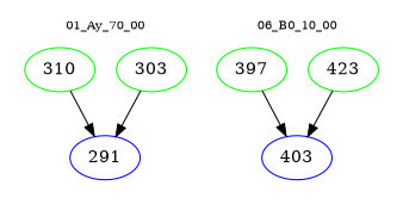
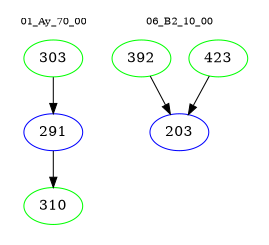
  digraph {
    node [color=green]
    edge [color=black]
    n1 [label=303]
    n2 [color=blue label=291]
    n3 [label=310]
    n4 [label=423]
-   n5 [color=blue label=403]
-   n6 [label=397]
+   n5 [color=blue label=203]
+   n6 [label=392]
    subgraph cluster_1 {
      color=white
      fontsize=10
      label="01_Ay_70_00"
      n1
      n2
      n3
    }
    subgraph cluster_2 {
      color=white
      fontsize=10
-     label="06_B0_10_00"
+     label="06_B2_10_00"
      n4
      n5
      n6
    }
    n1 -> n2
-   n3 -> n2
+   n2 -> n3
    n4 -> n5
    n6 -> n5
  }
